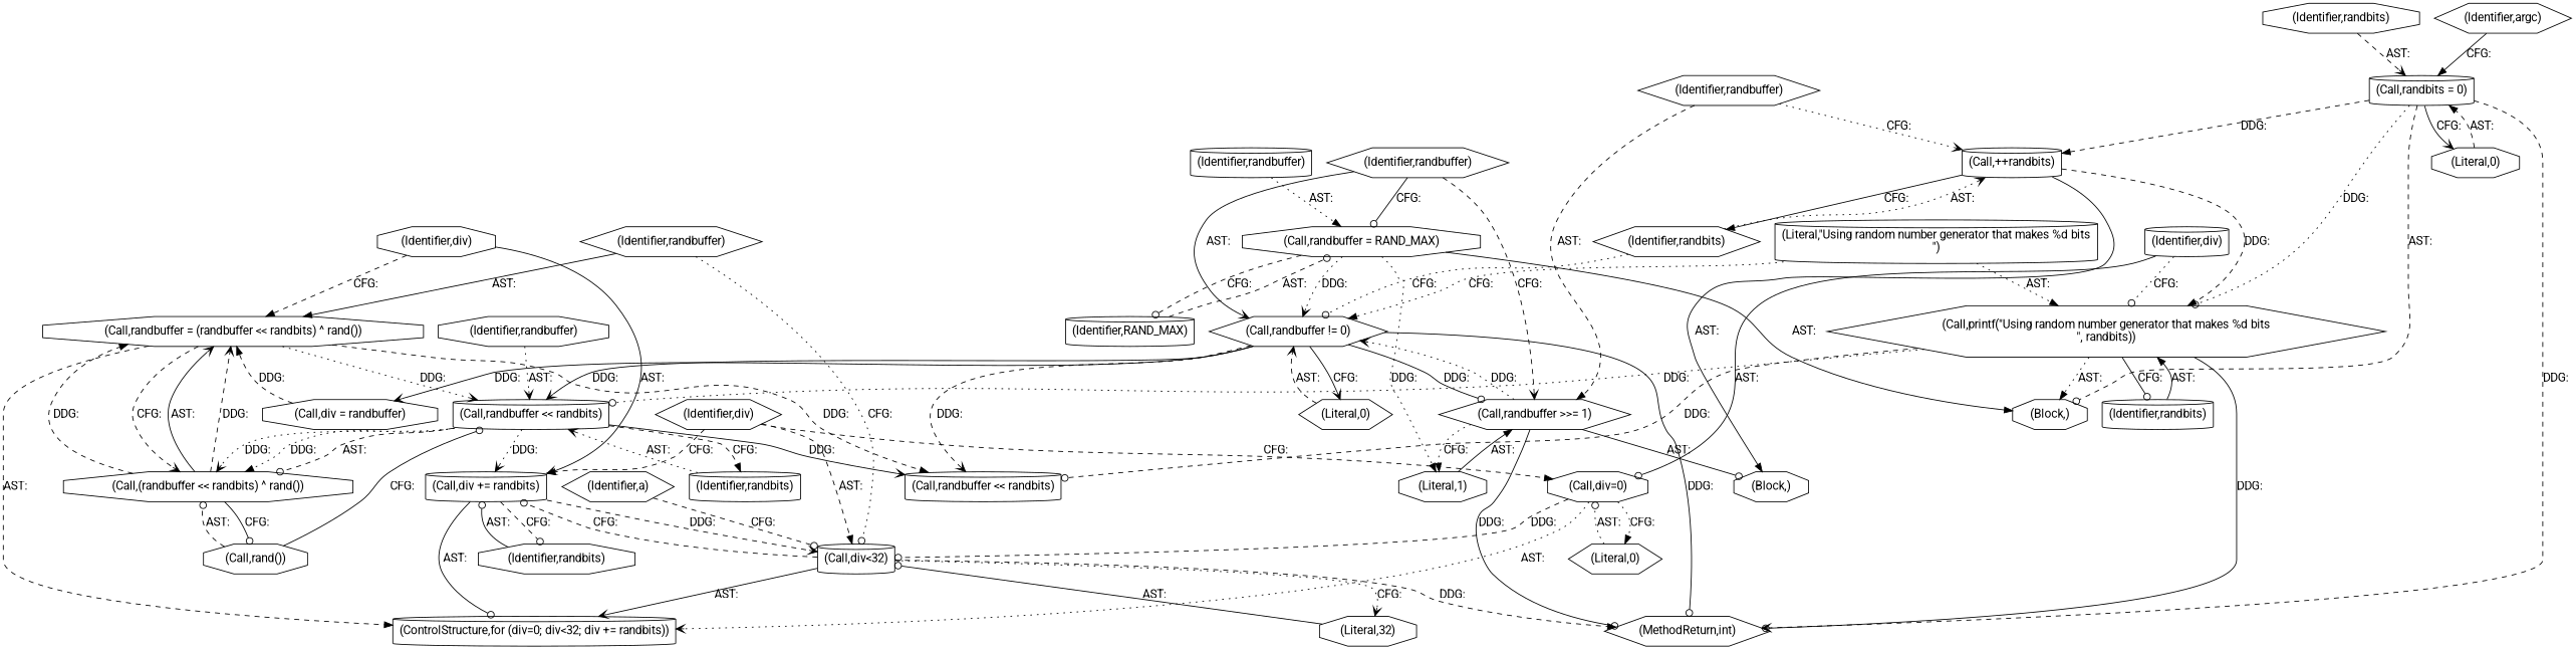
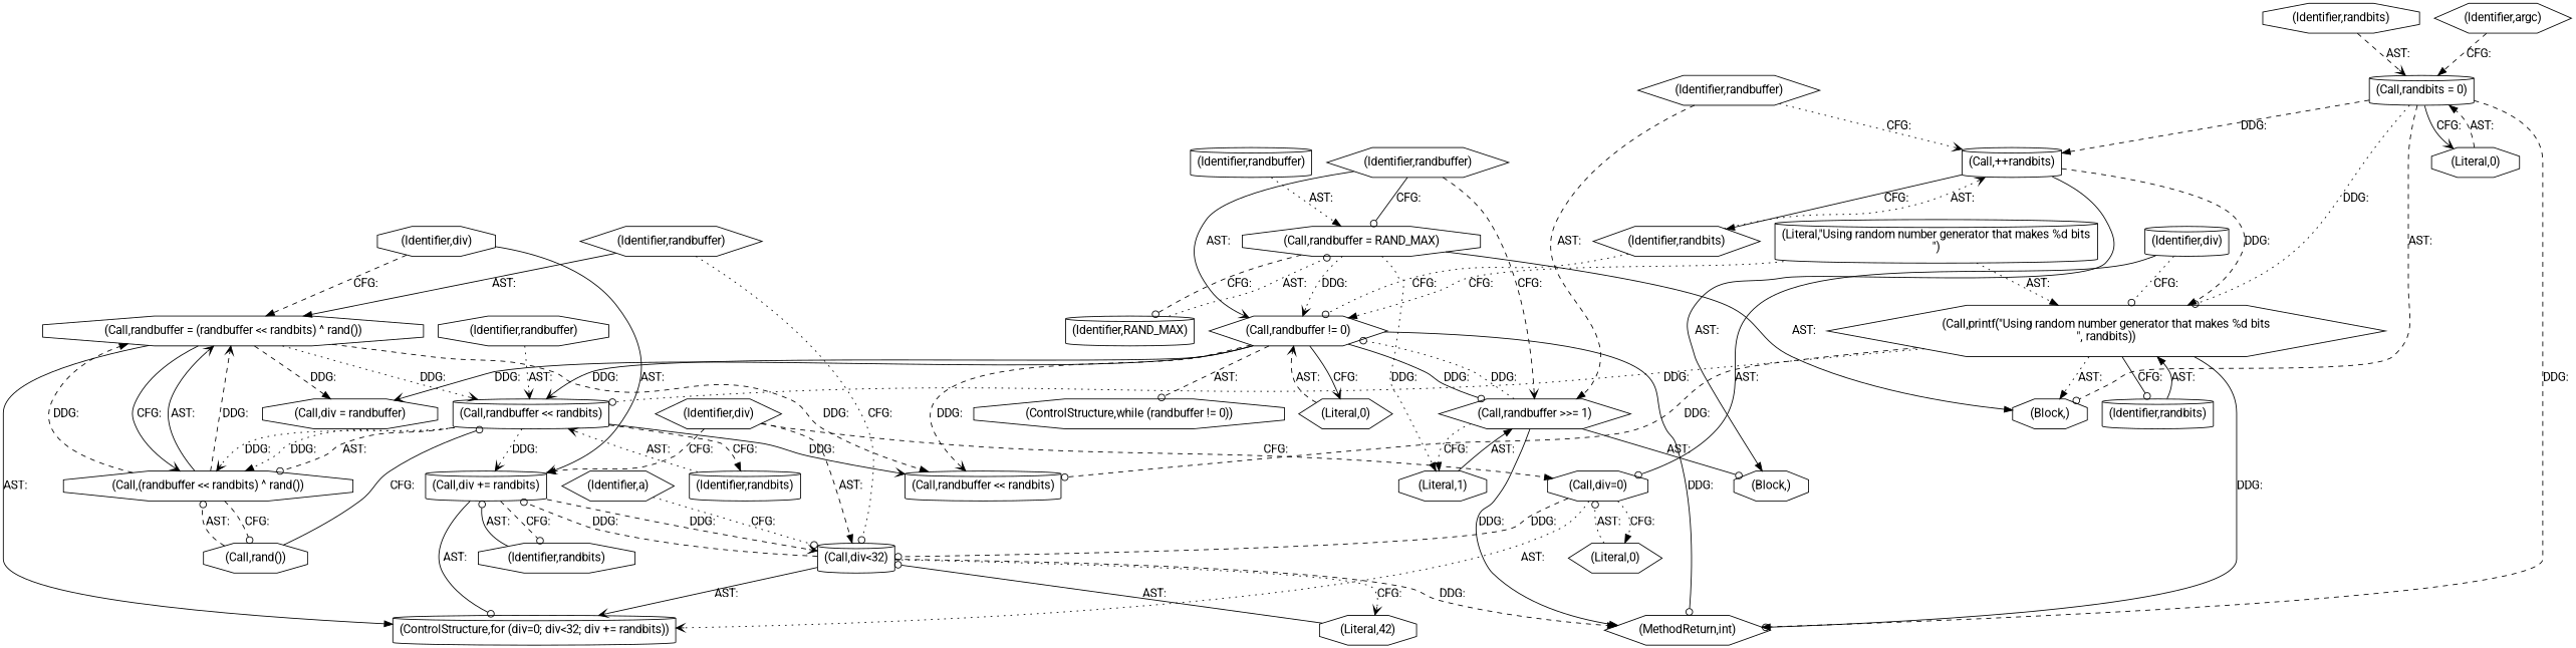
  digraph {
    fontname=Roboto
    node [fontname=Roboto shape=octagon]
    edge [arrowhead=odot fontname=Roboto style=dashed]
    n1 [label="(Call,div += randbits)" shape=cylinder]
    n2 [label="(Call,div<32)" shape=cylinder]
    n3 [label="(Identifier,randbits)"]
    n4 [label="(ControlStructure,for (div=0; div<32; div += randbits))" shape=cylinder]
    n5 [label="(MethodReturn,int)" shape=hexagon]
-   n6 [label="(Literal,32)"]
+   n6 [label="(Literal,42)"]
    n7 [label="(Call,randbuffer << randbits)" shape=cylinder]
    n8 [label="(Call,(randbuffer << randbits) ^ rand())"]
    n9 [label="(Identifier,randbits)" shape=cylinder]
    n10 [label="(Call,randbuffer << randbits)" shape=cylinder]
    n11 [label="(Call,randbuffer = (randbuffer << randbits) ^ rand())"]
    n12 [label="(Call,rand())"]
    n13 [label="(Call,randbuffer != 0)" shape=hexagon]
    n14 [label="(Call,randbuffer >>= 1)" shape=hexagon]
    n15 [label="(Literal,0)" shape=hexagon]
+   n16 [label="(ControlStructure,while (randbuffer != 0))"]
    n17 [label="(Call,div = randbuffer)"]
    n18 [label="(Literal,1)"]
    n19 [label="(Block,)"]
    n20 [label="(Call,randbuffer = RAND_MAX)"]
    n21 [label="(Block,)"]
    n22 [label="(Identifier,RAND_MAX)" shape=cylinder]
    n23 [label="(Call,printf(\"Using random number generator that makes %d bits\n\", randbits))" shape=hexagon]
    n24 [label="(Identifier,randbits)" shape=cylinder]
    n25 [label="(Call,randbits = 0)" shape=cylinder]
    n26 [label="(Call,++randbits)" shape=cylinder]
    n27 [label="(Literal,0)"]
    n28 [label="(Identifier,randbits)" shape=hexagon]
    n29 [label="(Call,div=0)"]
    n30 [label="(Literal,0)" shape=hexagon]
    n31 [label="(Identifier,randbuffer)" shape=cylinder]
    n32 [label="(Identifier,div)"]
    n33 [label="(Identifier,randbuffer)" shape=hexagon]
    n34 [label="(Identifier,randbuffer)"]
    n35 [label="(Identifier,randbits)"]
    n36 [label="(Literal,\"Using random number generator that makes %d bits\n\")" shape=cylinder]
    n37 [label="(Identifier,randbuffer)" shape=hexagon]
    n38 [label="(Identifier,div)" shape=hexagon]
    n39 [label="(Identifier,div)" shape=cylinder]
    n40 [label="(Identifier,argc)" shape=hexagon]
    n41 [label="(Identifier,randbuffer)" shape=hexagon]
    n42 [label="(Identifier,a)" shape=hexagon]
    n1 -> n2 [arrowhead=vee label="DDG: "]
    n1 -> n3 [label="CFG: "]
    n1 -> n4 [label="AST: " style=solid]
-   n2 -> n1 [label="CFG: "]
+   n2 -> n1 [label="DDG: "]
    n2 -> n4 [arrowhead=vee label="AST: " style=solid]
    n2 -> n5 [arrowhead=normal label="DDG: "]
    n2 -> n6 [arrowhead=vee label="CFG: " style=dotted]
    n3 -> n1 [label="AST: " style=solid]
    n6 -> n2 [label="AST: " style=solid]
    n7 -> n1 [arrowhead=vee label="DDG: " style=dotted]
    n7 -> n8 [label="AST: "]
    n7 -> n8 [arrowhead=vee label="DDG: " style=dotted]
    n7 -> n8 [arrowhead=normal label="DDG: " style=dotted]
    n7 -> n9 [arrowhead=normal label="CFG: "]
    n7 -> n10 [arrowhead=vee label="DDG: " style=solid]
    n8 -> n11 [arrowhead=vee label="AST: " style=solid]
    n8 -> n11 [arrowhead=vee label="DDG: "]
    n8 -> n11 [arrowhead=normal label="DDG: "]
-   n8 -> n12 [label="CFG: " style=solid]
+   n8 -> n12 [label="CFG: "]
    n9 -> n7 [arrowhead=vee label="AST: " style=dotted]
-   n11 -> n4 [arrowhead=normal label="AST: "]
+   n11 -> n4 [arrowhead=normal label="AST: " style=solid]
    n11 -> n7 [arrowhead=vee label="DDG: " style=dotted]
-   n11 -> n8 [arrowhead=vee label="CFG: "]
+   n11 -> n8 [arrowhead=vee label="CFG: " style=solid]
    n11 -> n10 [arrowhead=normal label="DDG: "]
-   n17 -> n11 [arrowhead=normal label="DDG: "]
+   n11 -> n17 [arrowhead=normal label="DDG: "]
    n12 -> n7 [label="CFG: " style=solid]
    n12 -> n8 [label="AST: "]
    n13 -> n5 [label="DDG: " style=solid]
    n13 -> n7 [arrowhead=vee label="DDG: " style=solid]
    n13 -> n10 [arrowhead=vee label="DDG: "]
    n13 -> n14 [label="DDG: " style=solid]
    n13 -> n15 [arrowhead=vee label="CFG: " style=solid]
+   n13 -> n16 [label="AST: "]
    n13 -> n17 [arrowhead=vee label="DDG: " style=solid]
-   n14 -> n5 [label="DDG: " style=solid]
-   n14 -> n13 [arrowhead=vee label="DDG: " style=dotted]
+   n14 -> n5 [arrowhead=normal label="DDG: " style=solid]
+   n14 -> n13 [label="DDG: " style=dotted]
    n14 -> n18 [arrowhead=normal label="CFG: " style=dotted]
    n14 -> n19 [label="AST: " style=solid]
    n15 -> n13 [arrowhead=vee label="AST: "]
    n18 -> n14 [arrowhead=normal label="AST: " style=solid]
    n20 -> n13 [arrowhead=vee label="DDG: " style=dotted]
    n20 -> n18 [arrowhead=normal label="DDG: " style=dotted]
    n20 -> n21 [arrowhead=normal label="AST: " style=solid]
    n20 -> n22 [label="CFG: "]
-   n22 -> n20 [label="AST: "]
+   n22 -> n20 [label="AST: " style=dotted]
    n23 -> n5 [label="DDG: " style=solid]
    n23 -> n7 [label="DDG: " style=dotted]
    n23 -> n10 [label="DDG: "]
    n23 -> n21 [arrowhead=normal label="AST: " style=dotted]
    n23 -> n24 [label="CFG: " style=solid]
    n24 -> n23 [arrowhead=normal label="AST: " style=solid]
-   n25 -> n5 [arrowhead=vee label="DDG: "]
+   n25 -> n5 [arrowhead=normal label="DDG: "]
    n25 -> n21 [label="AST: "]
    n25 -> n23 [label="DDG: " style=dotted]
    n25 -> n26 [arrowhead=normal label="DDG: "]
    n25 -> n27 [arrowhead=vee label="CFG: " style=solid]
    n26 -> n19 [arrowhead=normal label="AST: " style=solid]
    n26 -> n23 [arrowhead=normal label="DDG: "]
    n26 -> n28 [arrowhead=normal label="CFG: " style=solid]
    n27 -> n25 [arrowhead=normal label="AST: "]
    n28 -> n13 [label="CFG: " style=dotted]
    n28 -> n26 [arrowhead=vee label="AST: " style=dotted]
    n29 -> n2 [label="DDG: "]
    n29 -> n4 [arrowhead=vee label="AST: " style=dotted]
    n29 -> n30 [arrowhead=normal label="CFG: " style=dotted]
    n30 -> n29 [label="AST: " style=dotted]
    n31 -> n20 [arrowhead=normal label="AST: " style=dotted]
    n32 -> n1 [arrowhead=vee label="AST: " style=solid]
    n32 -> n11 [arrowhead=normal label="CFG: "]
    n33 -> n2 [label="CFG: " style=dotted]
    n33 -> n11 [arrowhead=normal label="AST: " style=solid]
    n34 -> n7 [arrowhead=vee label="AST: " style=dotted]
    n35 -> n25 [arrowhead=vee label="AST: "]
    n36 -> n13 [arrowhead=normal label="CFG: " style=dotted]
    n36 -> n23 [arrowhead=normal label="AST: " style=dotted]
    n37 -> n13 [arrowhead=vee label="AST: " style=solid]
    n37 -> n14 [arrowhead=vee label="CFG: "]
    n37 -> n20 [label="CFG: " style=solid]
    n38 -> n1 [arrowhead=normal label="CFG: "]
    n38 -> n2 [arrowhead=normal label="AST: "]
    n38 -> n29 [arrowhead=normal label="CFG: "]
    n39 -> n23 [label="CFG: " style=dotted]
    n39 -> n29 [label="AST: " style=solid]
-   n40 -> n25 [arrowhead=normal label="CFG: " style=solid]
+   n40 -> n25 [arrowhead=normal label="CFG: "]
    n41 -> n14 [arrowhead=normal label="AST: "]
    n41 -> n26 [arrowhead=vee label="CFG: " style=dotted]
-   n42 -> n2 [label="CFG: "]
+   n42 -> n2 [label="CFG: " style=dotted]
  }
